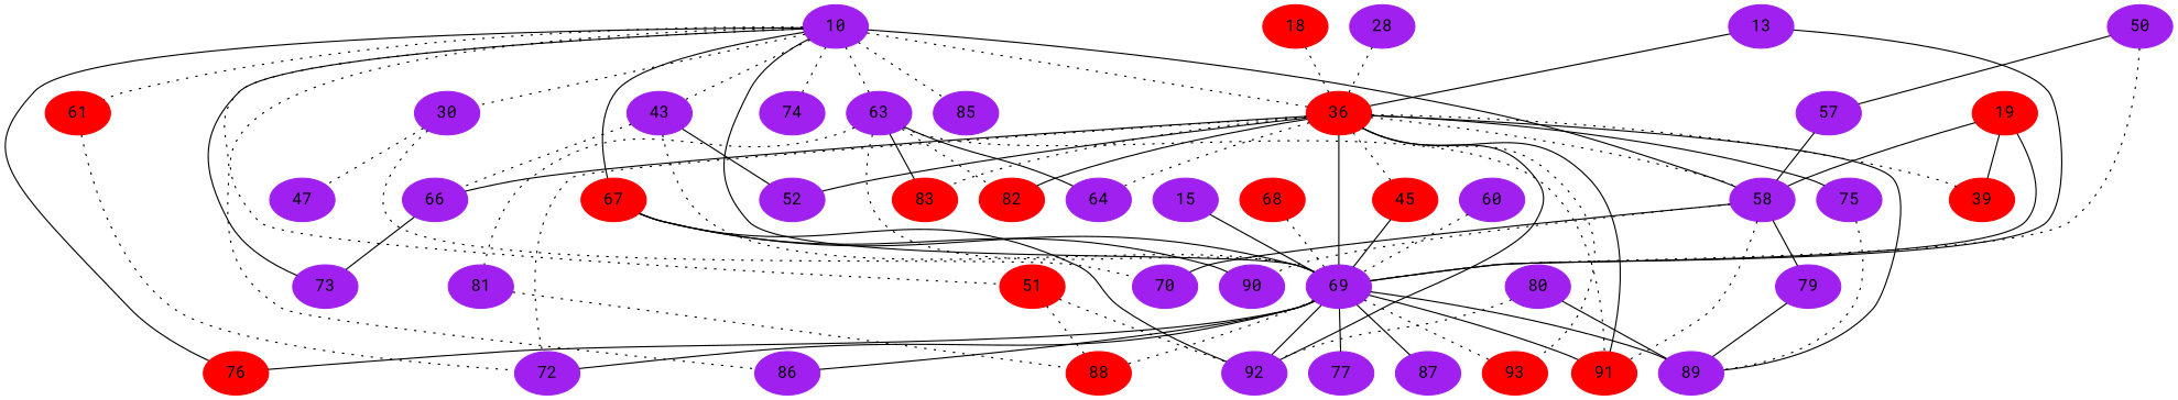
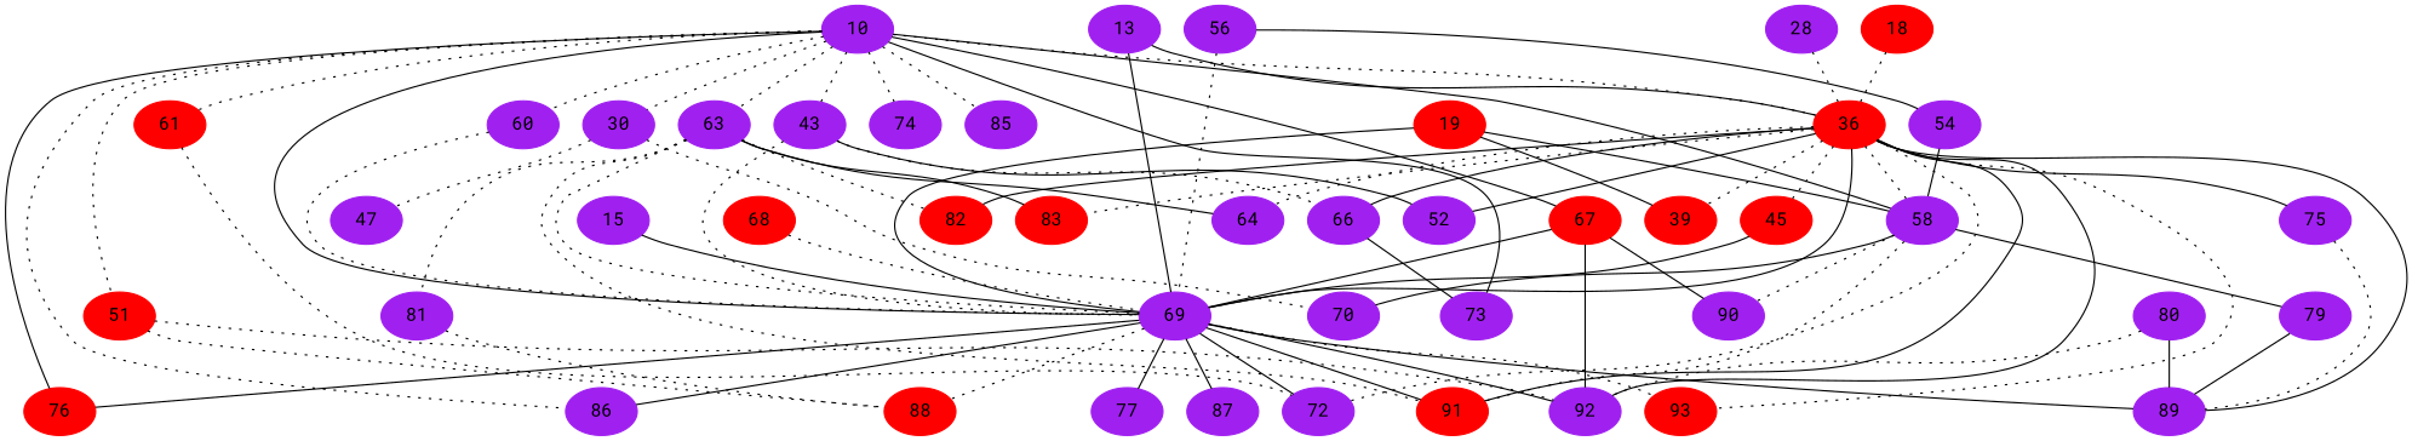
  graph {
    fontname="Roboto Mono"
    node [color=purple fontname="Roboto Mono" style=filled]
    edge [fontname="Roboto Mono" style=solid]
    10 [super="+4+6"]
    30
    36 [color=red super="+12+9+2"]
    43 [super="+14+35"]
    51 [color=red]
    58 [super="+49"]
    60 [super="+37"]
    61 [color=red]
    63 [super="+42"]
    67 [color=red super="+44+55"]
    69 [super="+5+8"]
    73
    74
    76 [color=red]
    85 [super="+53"]
    86
    47
    70
    39 [color=red]
    45 [color=red]
    52
    64
    66 [super="+48"]
    72 [super="+71"]
    75 [super="+21"]
    82 [color=red]
    83 [color=red]
    89 [super="+26"]
    91 [color=red super="+84"]
    92 [super="+59+56+31+54"]
    93 [color=red super="+62+46+23"]
    88 [color=red super="+65"]
    79
    90
    81
    77
    87
    13
    15
    18 [color=red]
    19 [color=red]
    28
-   50
-   57
+   50 [label=56]
+   57 [label=54]
    68 [color=red]
    80
    10 -- 30 [style=dotted weight=2]
    10 -- 36 [style=dotted weight=13]
    10 -- 43 [style=dotted weight=2]
    10 -- 51 [style=dotted]
    10 -- 58 [weight=4]
+   10 -- 60 [style=dotted weight=2]
    10 -- 61 [style=dotted weight=2]
    10 -- 63 [style=dotted weight=5]
    10 -- 67 [weight=3]
    10 -- 69 [weight=10]
    10 -- 73
    10 -- 74 [style=dotted weight=2]
    10 -- 76
    10 -- 85 [style=dotted weight=3]
    10 -- 86 [style=dotted]
    30 -- 47 [style=dotted]
    30 -- 70 [style=dotted]
    36 -- 58 [style=dotted weight=2]
    36 -- 69 [weight=13]
    36 -- 39 [style=dotted]
    36 -- 45 [style=dotted]
    36 -- 52
    36 -- 64 [style=dotted]
    36 -- 66 [weight=2]
    36 -- 72 [style=dotted]
    36 -- 75 [weight=2]
    36 -- 82
    36 -- 83 [style=dotted]
    36 -- 89
    36 -- 91
    36 -- 92 [weight=5]
    36 -- 93 [style=dotted weight=2]
    43 -- 69 [style=dotted weight=2]
    43 -- 52
    43 -- 66 [style=dotted]
    51 -- 92 [style=dotted]
    51 -- 88 [style=dotted]
    58 -- 70
    58 -- 91 [style=dotted weight=2]
    58 -- 79
    58 -- 90 [style=dotted]
    60 -- 69 [style=dotted]
    61 -- 72 [style=dotted]
    63 -- 69 [style=dotted weight=2]
    63 -- 64
    63 -- 82 [style=dotted]
    63 -- 83
    63 -- 91 [style=dotted]
    63 -- 81 [style=dotted]
    67 -- 69
    67 -- 92 [weight=2]
    67 -- 90
    69 -- 76
    69 -- 86
    69 -- 72
    69 -- 89 [weight=3]
    69 -- 91 [weight=2]
    69 -- 92 [weight=2]
    69 -- 93 [style=dotted weight=4]
    69 -- 88 [style=dotted weight=2]
    69 -- 77 [weight=2]
    69 -- 87
    45 -- 69
    66 -- 73
    75 -- 89 [style=dotted]
    79 -- 89
    81 -- 88 [style=dotted]
    13 -- 36
    13 -- 69
    15 -- 69
    18 -- 36 [style=dotted weight=2]
    19 -- 58
    19 -- 69 [weight=2]
    19 -- 39
    28 -- 36 [style=dotted weight=2]
    50 -- 69 [style=dotted weight=2]
    50 -- 57
    57 -- 58
    68 -- 69 [style=dotted weight=2]
    80 -- 89
    80 -- 92 [style=dotted]
  }
